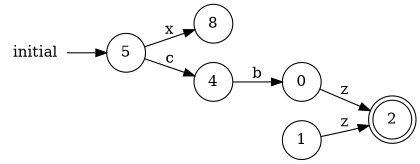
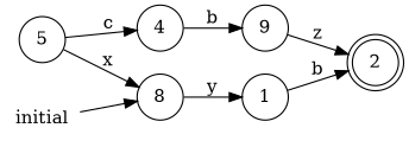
  digraph {
    rankdir=LR
    node [shape=circle]
    2 [shape=doublecircle]
-   0
+   0 [label=9]
    1
    n4 [label=8]
    4
    5
    initial [shape=plaintext]
    0 -> 2 [label=z]
-   1 -> 2 [label=z]
+   1 -> 2 [label=b]
+   n4 -> 1 [label=y]
    4 -> 0 [label=b]
    5 -> n4 [label=x]
    5 -> 4 [label=c]
-   initial -> 5
+   initial -> n4
  }
